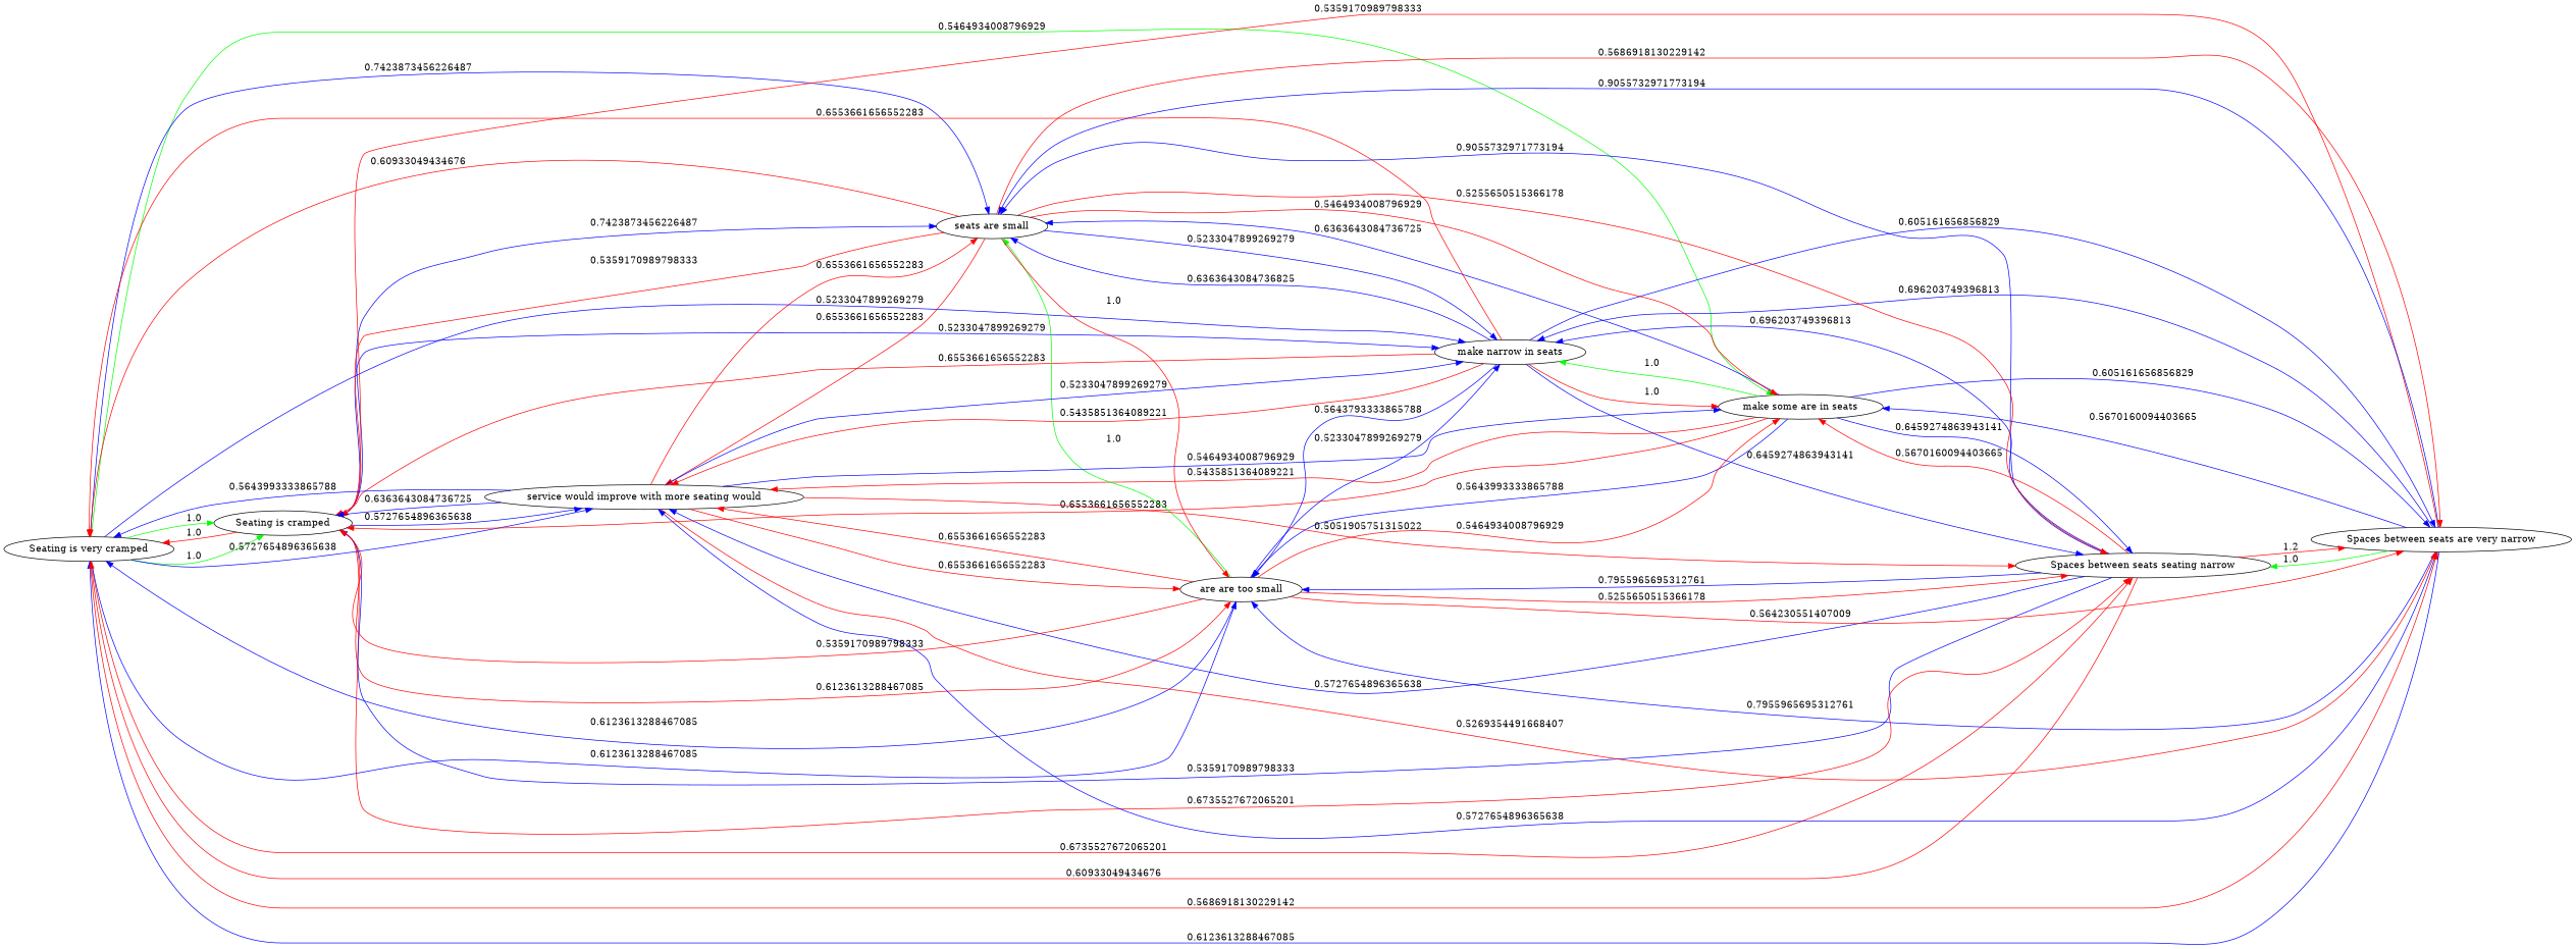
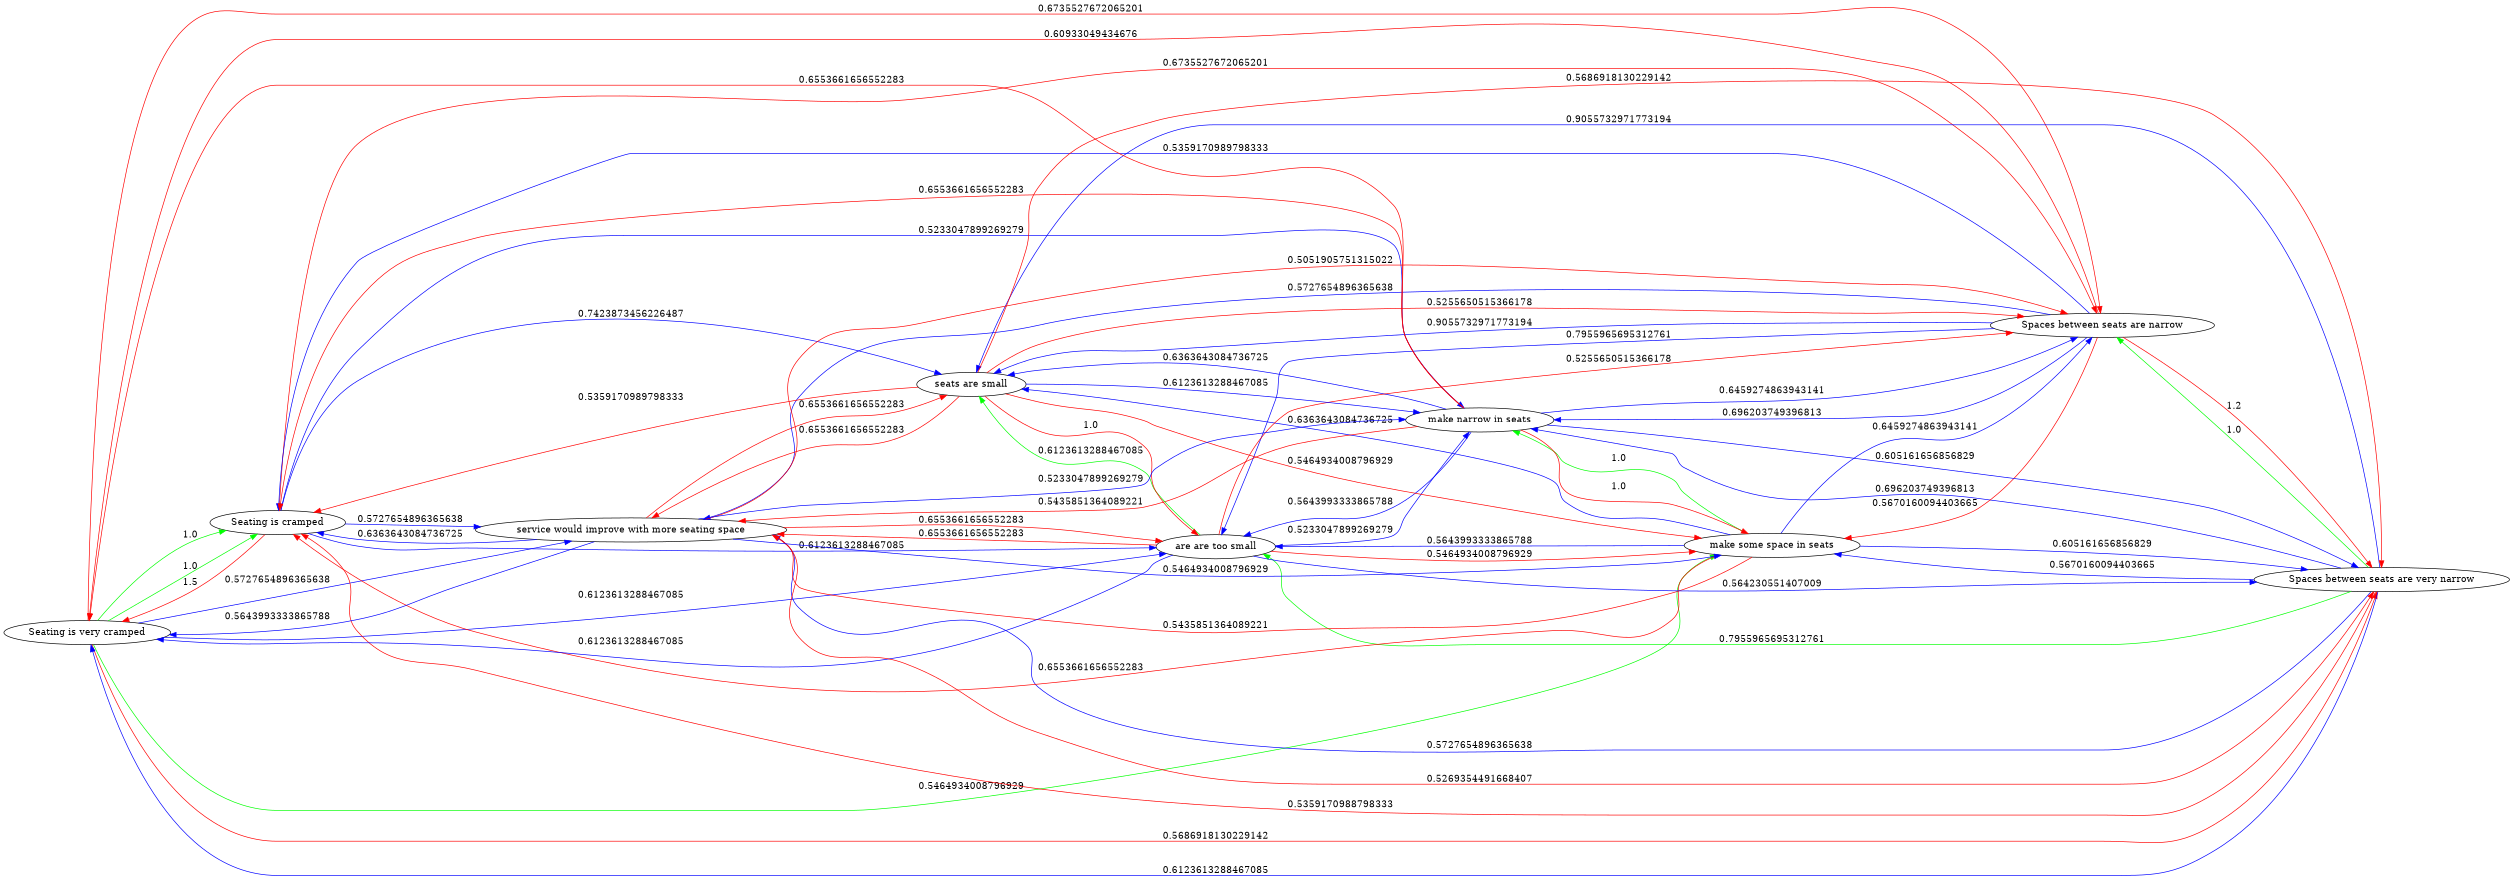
  digraph {
    rankdir=LR
    edge [color=blue]
    "Seating is very cramped"
    "Seating is cramped"
    "Spaces between seats are very narrow"
-   "Spaces between seats are narrow" [label="Spaces between seats seating narrow"]
-   "make some space in seats" [label="make some are in seats"]
+   "Spaces between seats are narrow"
+   "make some space in seats"
    n6 [label="make narrow in seats"]
    n7 [label="are are too small"]
    "seats are small"
-   "service would improve with more seating space" [label="service would improve with more seating would"]
+   "service would improve with more seating space"
    "Seating is very cramped" -> "Seating is cramped" [color=green label=1.0]
    "Seating is very cramped" -> "Seating is cramped" [color=green label=1.0]
    "Seating is very cramped" -> "Spaces between seats are very narrow" [color=red label=0.5686918130229142]
    "Seating is very cramped" -> "Spaces between seats are narrow" [color=red label=0.6735527672065201]
    "Seating is very cramped" -> "make some space in seats" [color=green label=0.5464934008796929]
-   "Seating is very cramped" -> n6 [label=0.5233047899269279]
    "Seating is very cramped" -> n7 [label=0.6123613288467085]
-   "Seating is very cramped" -> "seats are small" [label=0.7423873456226487]
    "Seating is very cramped" -> "service would improve with more seating space" [label=0.5727654896365638]
-   "Seating is cramped" -> "Seating is very cramped" [color=red label=1.0]
+   "Seating is cramped" -> "Seating is very cramped" [color=red label=1.5]
    "Seating is cramped" -> "Spaces between seats are narrow" [color=red label=0.6735527672065201]
    "Seating is cramped" -> n6 [label=0.5233047899269279]
-   "Seating is cramped" -> n7 [color=red label=0.6123613288467085]
+   "Seating is cramped" -> n7 [label=0.6123613288467085]
    "Seating is cramped" -> "seats are small" [label=0.7423873456226487]
    "Seating is cramped" -> "service would improve with more seating space" [label=0.5727654896365638]
    "Spaces between seats are very narrow" -> "Seating is very cramped" [label=0.6123613288467085]
-   "Spaces between seats are very narrow" -> "Seating is cramped" [color=red label=0.5359170989798333]
+   "Spaces between seats are very narrow" -> "Seating is cramped" [color=red label=0.5359170988798333]
    "Spaces between seats are very narrow" -> "Spaces between seats are narrow" [color=green label=1.0]
    "Spaces between seats are very narrow" -> "make some space in seats" [label=0.5670160094403665]
    "Spaces between seats are very narrow" -> n6 [label=0.696203749396813]
-   "Spaces between seats are very narrow" -> n7 [label=0.7955965695312761]
+   "Spaces between seats are very narrow" -> n7 [color=green label=0.7955965695312761]
    "Spaces between seats are very narrow" -> "seats are small" [label=0.9055732971773194]
    "Spaces between seats are very narrow" -> "service would improve with more seating space" [label=0.5727654896365638]
    "Spaces between seats are narrow" -> "Seating is very cramped" [color=red label=0.60933049434676]
    "Spaces between seats are narrow" -> "Seating is cramped" [label=0.5359170989798333]
    "Spaces between seats are narrow" -> "Spaces between seats are very narrow" [color=red label=1.2]
    "Spaces between seats are narrow" -> "make some space in seats" [color=red label=0.5670160094403665]
    "Spaces between seats are narrow" -> n6 [label=0.696203749396813]
    "Spaces between seats are narrow" -> n7 [label=0.7955965695312761]
    "Spaces between seats are narrow" -> "seats are small" [label=0.9055732971773194]
    "Spaces between seats are narrow" -> "service would improve with more seating space" [label=0.5727654896365638]
    "make some space in seats" -> "Seating is cramped" [color=red label=0.6553661656552283]
    "make some space in seats" -> "Spaces between seats are very narrow" [label=0.605161656856829]
    "make some space in seats" -> "Spaces between seats are narrow" [label=0.6459274863943141]
    "make some space in seats" -> n6 [color=green label=1.0]
    "make some space in seats" -> n7 [label=0.5643993333865788]
    "make some space in seats" -> "seats are small" [label=0.6363643084736725]
    "make some space in seats" -> "service would improve with more seating space" [color=red label=0.5435851364089221]
    n6 -> "Seating is very cramped" [color=red label=0.6553661656552283]
    n6 -> "Seating is cramped" [color=red label=0.6553661656552283]
    n6 -> "Spaces between seats are very narrow" [label=0.605161656856829]
    n6 -> "Spaces between seats are narrow" [label=0.6459274863943141]
    n6 -> "make some space in seats" [color=red label=1.0]
-   n6 -> n7 [label=0.5643793333865788]
-   n6 -> "seats are small" [label=0.6363643084736825]
+   n6 -> n7 [label=0.5643993333865788]
+   n6 -> "seats are small" [label=0.6363643084736725]
    n6 -> "service would improve with more seating space" [color=red label=0.5435851364089221]
    n7 -> "Seating is very cramped" [label=0.6123613288467085]
-   n7 -> "Seating is cramped" [color=red label=0.5359170989798333]
-   n7 -> "Spaces between seats are very narrow" [color=red label=0.564230551407009]
+   n7 -> "Spaces between seats are very narrow" [label=0.564230551407009]
    n7 -> "Spaces between seats are narrow" [color=red label=0.5255650515366178]
    n7 -> "make some space in seats" [color=red label=0.5464934008796929]
    n7 -> n6 [label=0.5233047899269279]
-   n7 -> "seats are small" [color=green label=1.0]
+   n7 -> "seats are small" [color=green label=0.6123613288467085]
    n7 -> "service would improve with more seating space" [color=red label=0.6553661656552283]
-   "seats are small" -> "Seating is very cramped" [color=red label=0.60933049434676]
    "seats are small" -> "Seating is cramped" [color=red label=0.5359170989798333]
    "seats are small" -> "Spaces between seats are very narrow" [color=red label=0.5686918130229142]
    "seats are small" -> "Spaces between seats are narrow" [color=red label=0.5255650515366178]
    "seats are small" -> "make some space in seats" [color=red label=0.5464934008796929]
-   "seats are small" -> n6 [label=0.5233047899269279]
+   "seats are small" -> n6 [label=0.6123613288467085]
    "seats are small" -> n7 [color=red label=1.0]
    "seats are small" -> "service would improve with more seating space" [color=red label=0.6553661656552283]
    "service would improve with more seating space" -> "Seating is very cramped" [label=0.5643993333865788]
    "service would improve with more seating space" -> "Seating is cramped" [label=0.6363643084736725]
    "service would improve with more seating space" -> "Spaces between seats are very narrow" [color=red label=0.5269354491668407]
    "service would improve with more seating space" -> "Spaces between seats are narrow" [color=red label=0.5051905751315022]
    "service would improve with more seating space" -> "make some space in seats" [label=0.5464934008796929]
    "service would improve with more seating space" -> n6 [label=0.5233047899269279]
    "service would improve with more seating space" -> n7 [color=red label=0.6553661656552283]
    "service would improve with more seating space" -> "seats are small" [color=red label=0.6553661656552283]
  }
